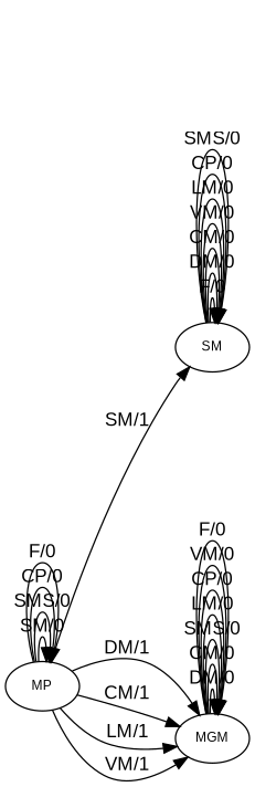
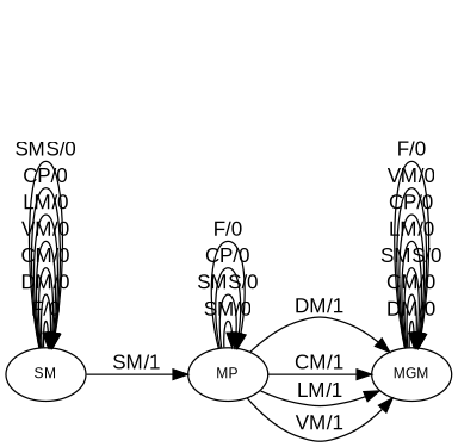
  digraph {
    fontname="Liberation Sans"
    rankdir=LR
    node [fontname="Liberation Sans" fontsize=10]
    edge [fontname="Liberation Sans"]
    n1 [label=SM]
    n2 [label=MP]
    n3 [label=MGM]
    n1 -> n1 [label="F/0"]
    n1 -> n1 [label="DM/0"]
    n1 -> n1 [label="CM/0"]
    n1 -> n1 [label="VM/0"]
    n1 -> n1 [label="LM/0"]
    n1 -> n1 [label="CP/0"]
    n1 -> n1 [label="SMS/0"]
-   n2 -> n1 [label="SM/1"]
+   n1 -> n2 [label="SM/1"]
    n2 -> n2 [label="SM/0"]
    n2 -> n2 [label="SMS/0"]
    n2 -> n2 [label="CP/0"]
    n2 -> n2 [label="F/0"]
    n2 -> n3 [label="DM/1"]
    n2 -> n3 [label="CM/1"]
    n2 -> n3 [label="LM/1"]
    n2 -> n3 [label="VM/1"]
    n3 -> n3 [label="DM/0"]
    n3 -> n3 [label="CM/0"]
    n3 -> n3 [label="SMS/0"]
    n3 -> n3 [label="LM/0"]
    n3 -> n3 [label="CP/0"]
    n3 -> n3 [label="VM/0"]
    n3 -> n3 [label="F/0"]
  }
